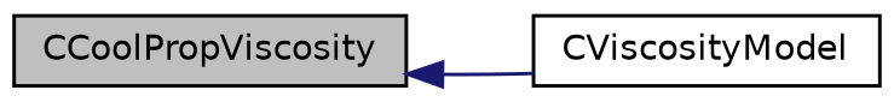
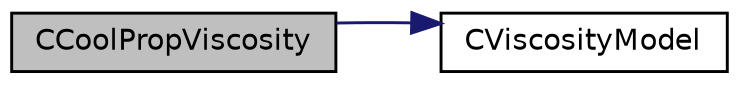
  digraph {
    rankdir=LR
    node [color=black fontname=Helvetica fontsize=10 shape=record style=filled]
    n1 [fillcolor=grey75 fontcolor=black height=0.2 label=CCoolPropViscosity width=0.4]
    n2 [fillcolor=white height=0.2 label=CViscosityModel width=0.4]
-   n1 -> n2 [color=midnightblue dir=back fontname=Helvetica fontsize=10 labelfontname=Helvetica labelfontsize=10 style=solid]
+   n2 -> n1 [color=midnightblue dir=back fontname=Helvetica fontsize=10 labelfontname=Helvetica labelfontsize=10 style=solid]
  }
